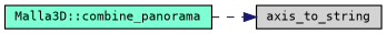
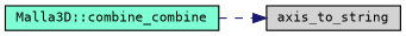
  digraph {
    rankdir=LR
    fontname="DejaVu Sans Mono"
    node [color=black fontname="DejaVu Sans Mono" fontsize=10 shape=record style=filled]
-   n1 [fillcolor=aquamarine fontcolor=black height=0.2 label="Malla3D::combine_panorama" width=0.4]
+   n1 [fillcolor=aquamarine fontcolor=black height=0.2 label="Malla3D::combine_combine" width=0.4]
    n2 [fillcolor=lightgrey height=0.2 label=axis_to_string width=0.4]
    n1 -> n2 [color=midnightblue fontname="DejaVu Sans Mono" fontsize=10 labelfontname=Helvetica labelfontsize=10 style=dashed]
  }
